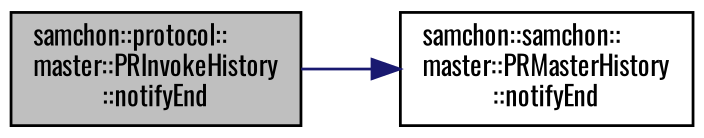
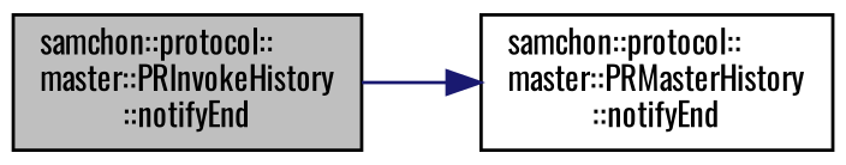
  digraph {
    rankdir=LR
    fontname=Oswald
    node [color=black fontname=Oswald fontsize=10 shape=record style=filled]
    n1 [fillcolor=grey75 fontcolor=black height=0.2 label="samchon::protocol::\lmaster::PRInvokeHistory\l::notifyEnd" width=0.4]
-   n2 [fillcolor=white height=0.2 label="samchon::samchon::\lmaster::PRMasterHistory\l::notifyEnd" width=0.4]
+   n2 [fillcolor=white height=0.2 label="samchon::protocol::\lmaster::PRMasterHistory\l::notifyEnd" width=0.4]
    n1 -> n2 [color=midnightblue fontname=Oswald fontsize=10 labelfontname=Helvetica labelfontsize=10 style=solid]
  }
